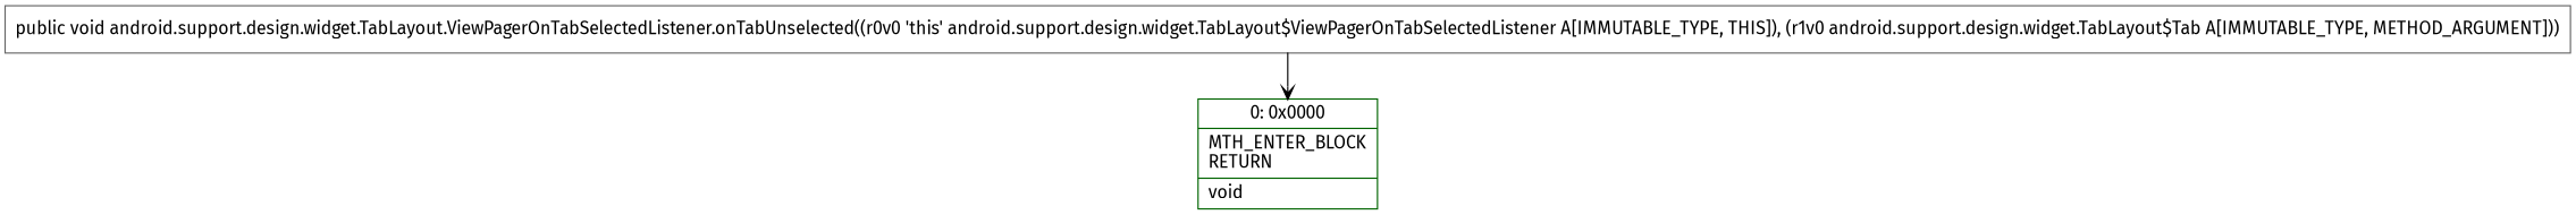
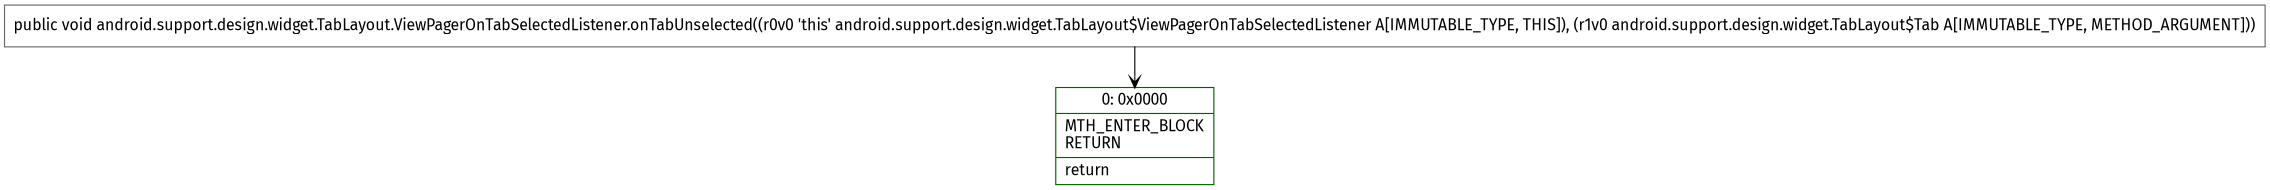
  digraph {
    fontname="Fira Sans"
    node [shape=record fontname="Fira Sans"]
-   n1 [label="{0\:\ 0x0000|MTH_ENTER_BLOCK\lRETURN\l|void\l}" color=darkgreen]
+   n1 [label="{0\:\ 0x0000|MTH_ENTER_BLOCK\lRETURN\l|return\l}" color=darkgreen]
    n2 [label="{public void android.support.design.widget.TabLayout.ViewPagerOnTabSelectedListener.onTabUnselected((r0v0 'this' android.support.design.widget.TabLayout$ViewPagerOnTabSelectedListener A[IMMUTABLE_TYPE, THIS]), (r1v0 android.support.design.widget.TabLayout$Tab A[IMMUTABLE_TYPE, METHOD_ARGUMENT])) }" color=gray40]
    n2 -> n1 [arrowhead=vee fontname="Fira Sans"]
  }
